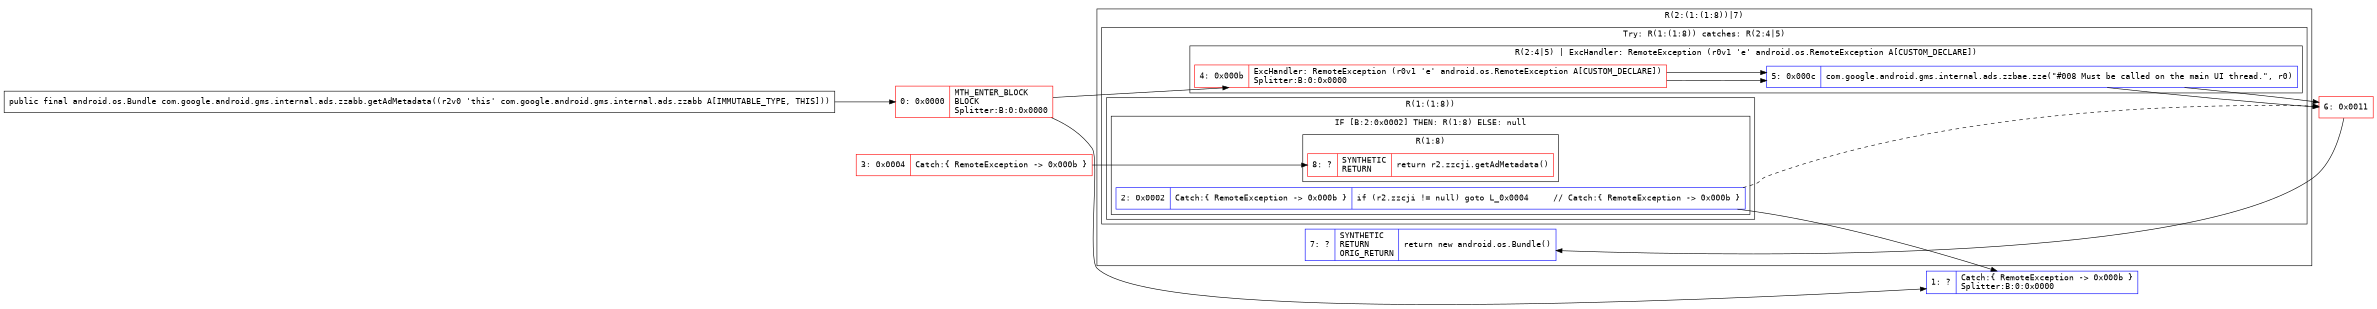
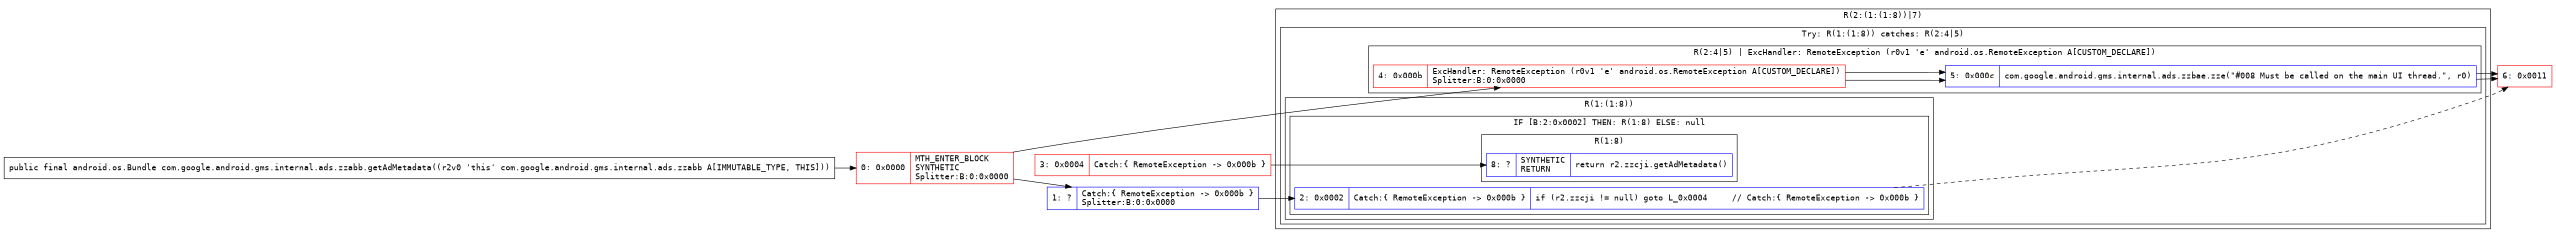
  digraph {
    fontname="DejaVu Sans Mono"
    rankdir=LR
    node [color=blue fontname="DejaVu Sans Mono" shape=record]
    edge [fontname="DejaVu Sans Mono"]
-   n1 [color=red label="{8\:\ ?|SYNTHETIC\lRETURN\l|return r2.zzcji.getAdMetadata()\l}"]
+   n1 [label="{8\:\ ?|SYNTHETIC\lRETURN\l|return r2.zzcji.getAdMetadata()\l}"]
    n2 [label="{2\:\ 0x0002|Catch:\{ RemoteException \-\> 0x000b \}\l|if (r2.zzcji != null) goto L_0x0004     \/\/ Catch:\{ RemoteException \-\> 0x000b \}\l}"]
    n3 [color=red label="{4\:\ 0x000b|ExcHandler: RemoteException (r0v1 'e' android.os.RemoteException A[CUSTOM_DECLARE])\lSplitter:B:0:0x0000\l}"]
    n4 [label="{5\:\ 0x000c|com.google.android.gms.internal.ads.zzbae.zze(\"#008 Must be called on the main UI thread.\", r0)\l}"]
-   n5 [label="{7\:\ ?|SYNTHETIC\lRETURN\lORIG_RETURN\l|return new android.os.Bundle()\l}"]
    n6 [color=red label="{6\:\ 0x0011}"]
    n7 [color=red label="{3\:\ 0x0004|Catch:\{ RemoteException \-\> 0x000b \}\l}"]
-   n8 [color=red label="{0\:\ 0x0000|MTH_ENTER_BLOCK\lBLOCK\lSplitter:B:0:0x0000\l}"]
+   n8 [color=red label="{0\:\ 0x0000|MTH_ENTER_BLOCK\lSYNTHETIC\lSplitter:B:0:0x0000\l}"]
    n9 [label="{1\:\ ?|Catch:\{ RemoteException \-\> 0x000b \}\lSplitter:B:0:0x0000\l}"]
    n10 [label="{public final android.os.Bundle com.google.android.gms.internal.ads.zzabb.getAdMetadata((r2v0 'this' com.google.android.gms.internal.ads.zzabb A[IMMUTABLE_TYPE, THIS])) }" color=""]
    subgraph cluster_1 {
      label="R(2:(1:(1:8))|7)"
-     n5
      subgraph cluster_2 {
        label="Try: R(1:(1:8)) catches: R(2:4|5)"
        subgraph cluster_3 {
          label="R(1:(1:8))"
          subgraph cluster_4 {
            label="IF [B:2:0x0002] THEN: R(1:8) ELSE: null"
            n2
            subgraph cluster_5 {
              label="R(1:8)"
              n1
            }
          }
        }
        subgraph cluster_6 {
          label="R(2:4|5) | ExcHandler: RemoteException (r0v1 'e' android.os.RemoteException A[CUSTOM_DECLARE])\l"
          n3
          n4
        }
      }
    }
    subgraph cluster_7 {
      label="R(2:4|5) | ExcHandler: RemoteException (r0v1 'e' android.os.RemoteException A[CUSTOM_DECLARE])\l"
    }
    n2 -> n6 [style=dashed]
    n3 -> n4
    n3 -> n4
    n4 -> n6
    n4 -> n6
-   n6 -> n5
    n7 -> n1
    n8 -> n3
    n8 -> n9
-   n2 -> n9
+   n9 -> n2
    n10 -> n8
  }
